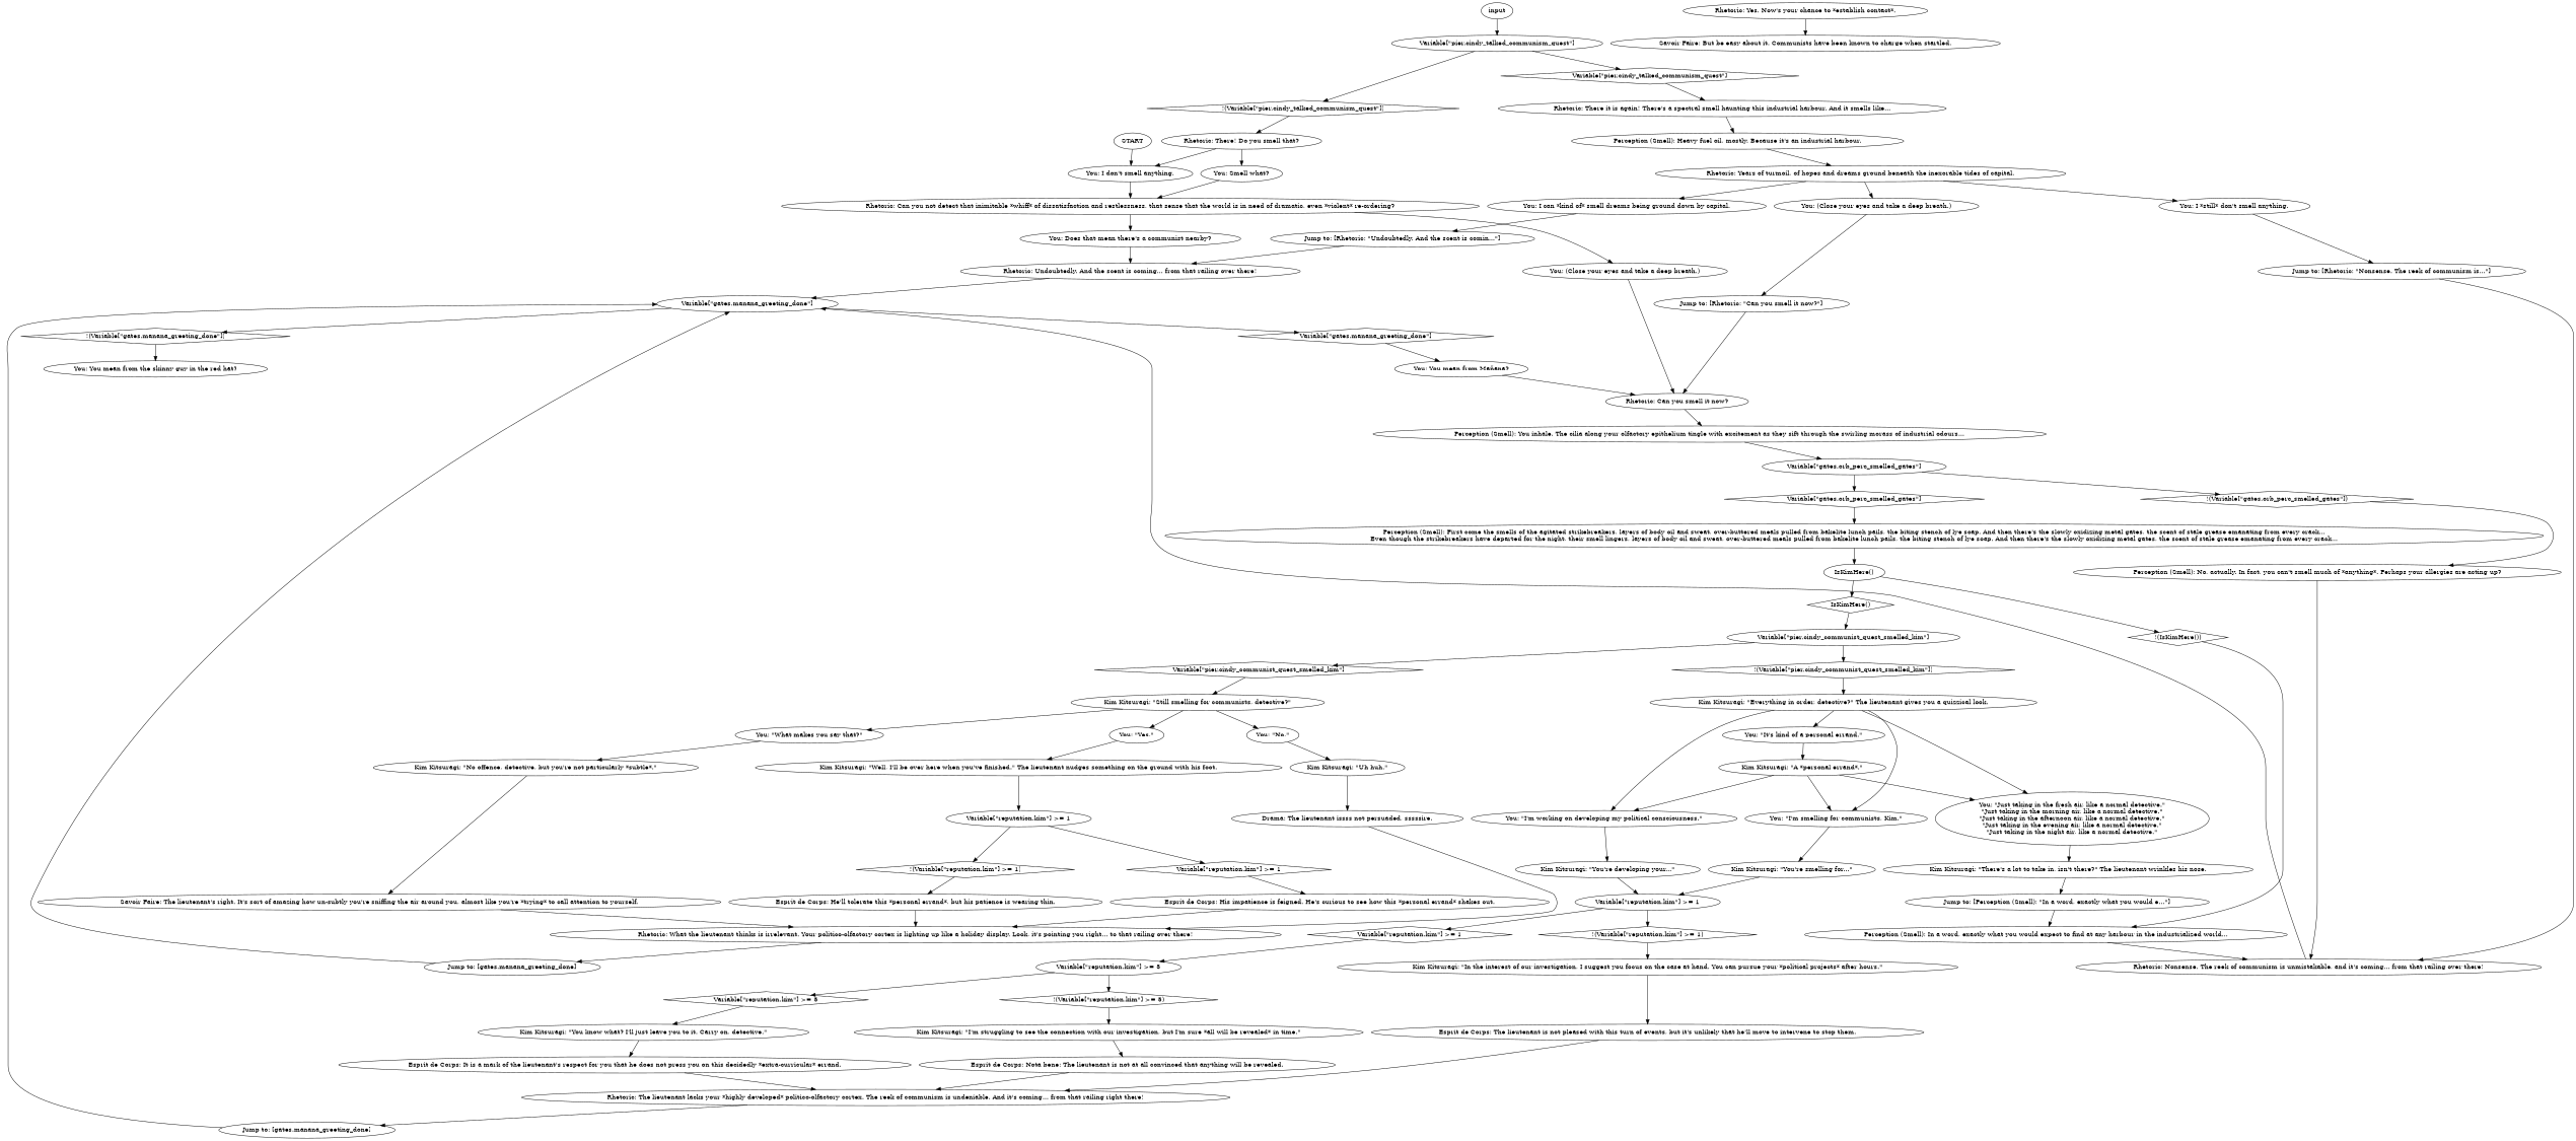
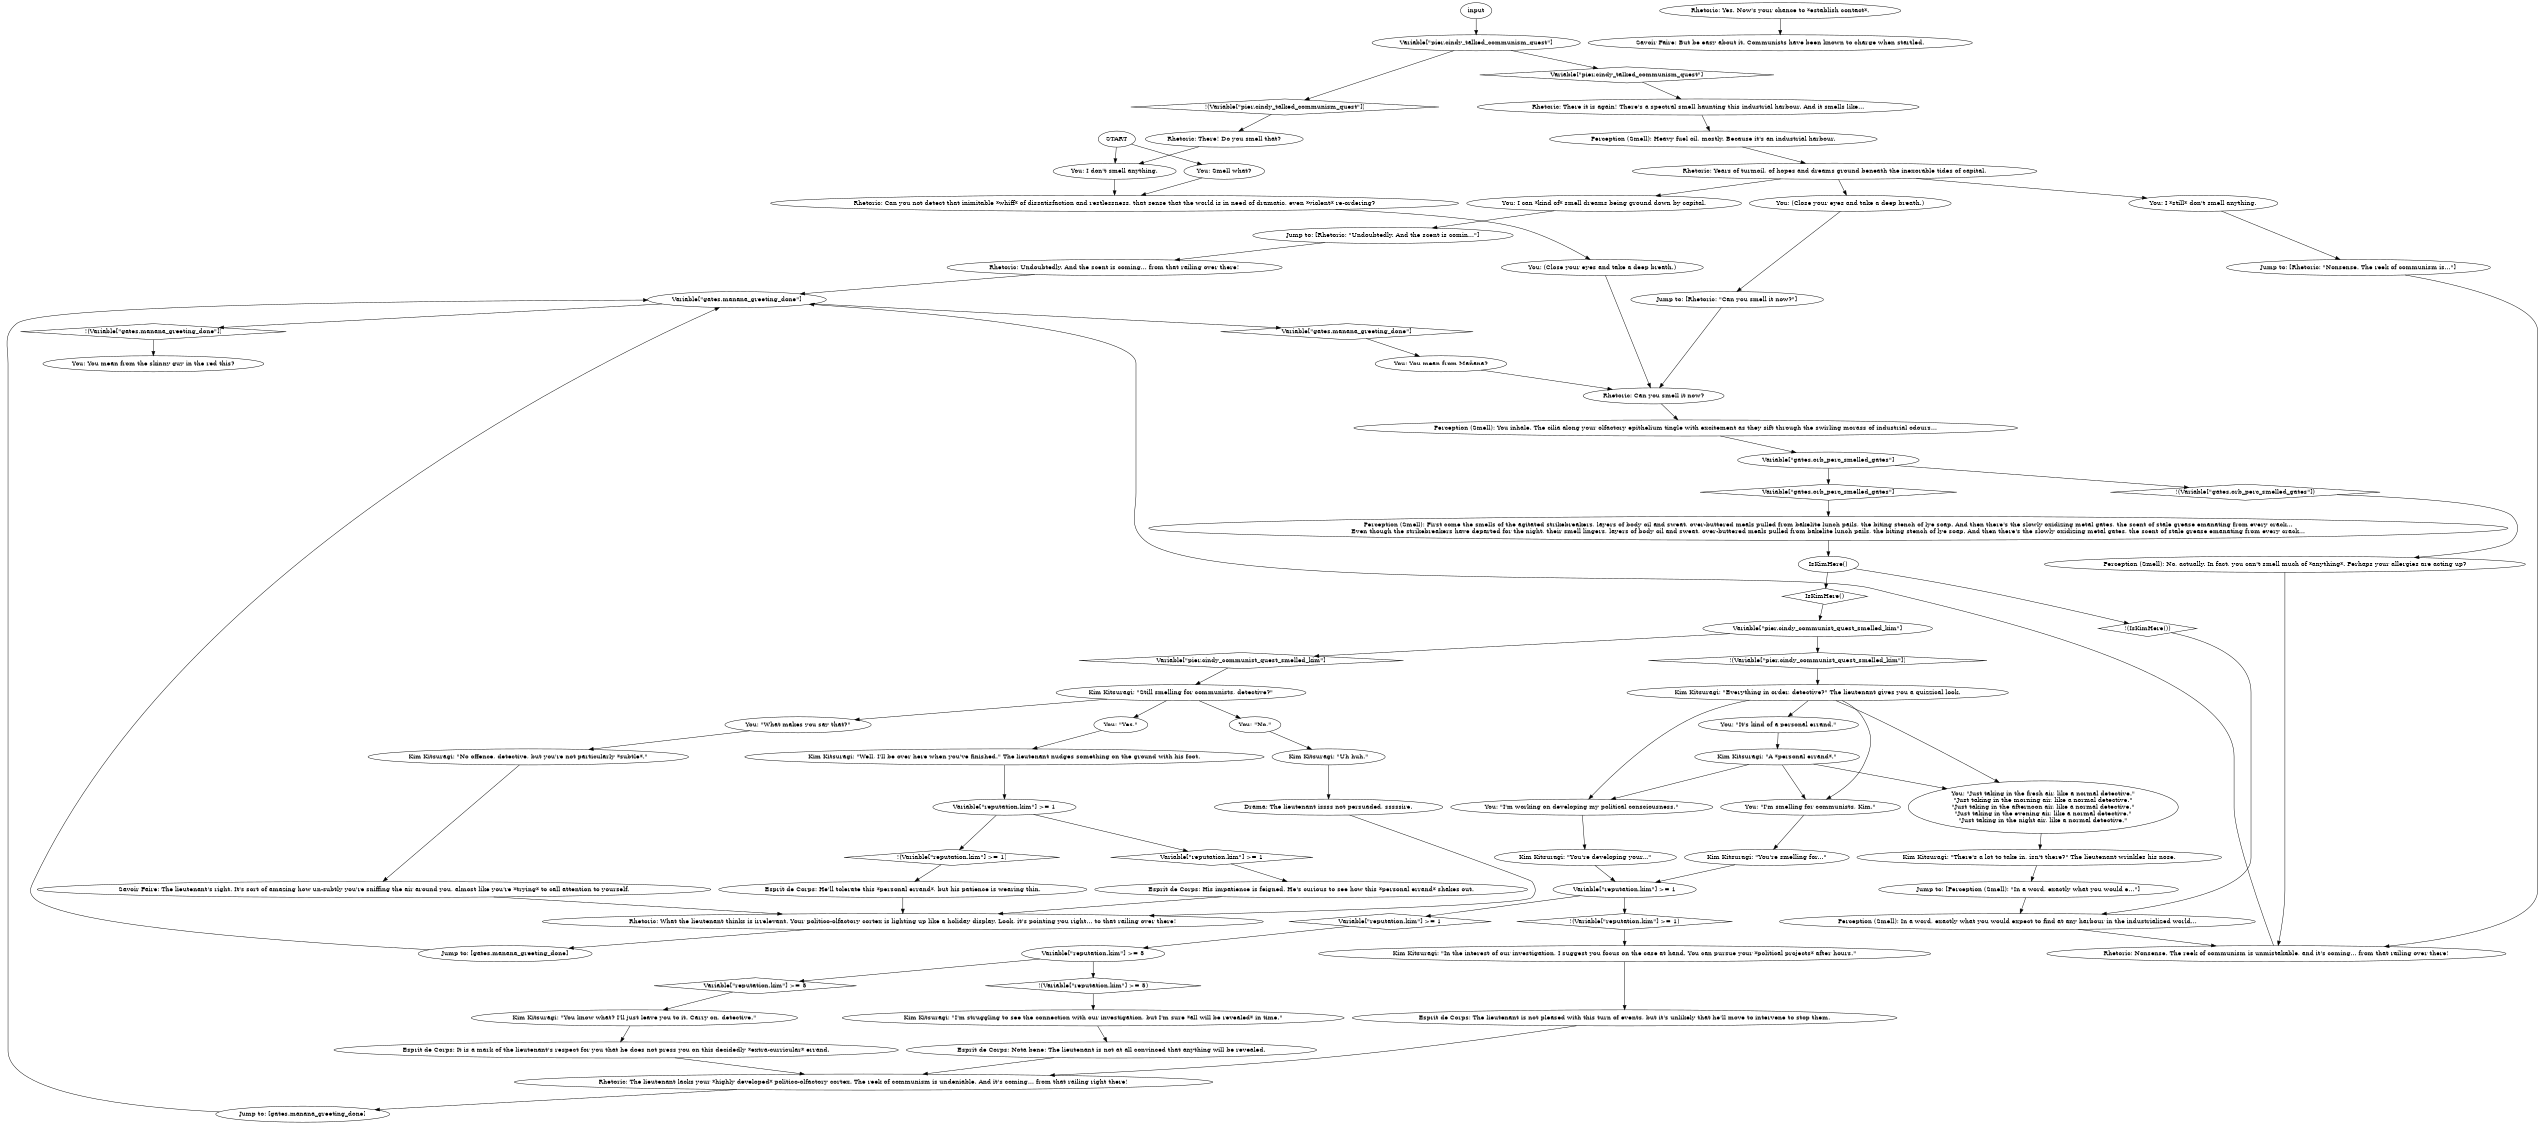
  digraph {
    n1 [label=START]
    n2 [label="You: I don't smell anything."]
    n3 [label=input]
    n4 [label="Variable[\"pier.cindy_talked_communism_quest\"]"]
    n5 [label="Variable[\"pier.cindy_talked_communism_quest\"]" shape=diamond]
    n6 [label="!(Variable[\"pier.cindy_talked_communism_quest\"])" shape=diamond]
    n7 [label="You: I can *kind of* smell dreams being ground down by capital."]
    n8 [label="Jump to: [Rhetoric: \"Undoubtedly. And the scent is comin...\"]"]
    n9 [label="Rhetoric: Undoubtedly. And the scent is coming... from that railing over there!"]
-   n10 [label="You: Does that mean there's a communist nearby?"]
    n11 [label="Variable[\"gates.manana_greeting_done\"]"]
    n12 [label="Perception (Smell): You inhale. The cilia along your olfactory epithelium tingle with excitement as they sift through the swirling morass of industrial odours..."]
    n13 [label="Variable[\"gates.orb_perc_smelled_gates\"]"]
    n14 [label="Variable[\"gates.orb_perc_smelled_gates\"]" shape=diamond]
    n15 [label="!(Variable[\"gates.orb_perc_smelled_gates\"])" shape=diamond]
    n16 [label="Esprit de Corps: His impatience is feigned. He's curious to see how this *personal errand* shakes out."]
    n17 [label="Rhetoric: What the lieutenant thinks is irrelevant. Your politico-olfactory cortex is lighting up like a holiday display. Look, it's pointing you right... to that railing over there!"]
    n18 [label="Jump to: [gates.manana_greeting_done]"]
    n19 [label="Rhetoric: There it is again! There's a spectral smell haunting this industrial harbour. And it smells like..."]
    n20 [label="Rhetoric: There! Do you smell that?"]
    n21 [label="Perception (Smell): Heavy fuel oil, mostly. Because it's an industrial harbour."]
    n22 [label="You: Smell what?"]
    n23 [label="Rhetoric: Years of turmoil, of hopes and dreams ground beneath the inexorable tides of capital."]
    n24 [label="Rhetoric: Can you smell it now?"]
    n25 [label="Esprit de Corps: It is a mark of the lieutenant's respect for you that he does not press you on this decidedly *extra-curricular* errand."]
    n26 [label="Rhetoric: The lieutenant lacks your *highly developed* politico-olfactory cortex. The reek of communism is undeniable. And it's coming... from that railing right there!"]
    n27 [label="Jump to: [gates.manana_greeting_done]"]
    n28 [label="Kim Kitsuragi: \"No offence, detective, but you're not particularly *subtle*.\""]
    n29 [label="Savoir Faire: The lieutenant's right. It's sort of amazing how un-subtly you're sniffing the air around you, almost like you're *trying* to call attention to yourself."]
    n30 [label="You: I *still* don't smell anything."]
    n31 [label="Jump to: [Rhetoric: \"Nonsense. The reek of communism is...\"]"]
    n32 [label="Rhetoric: Nonsense. The reek of communism is unmistakable, and it's coming... from that railing over there!"]
    n33 [label="Kim Kitsuragi: \"Still smelling for communists, detective?\""]
    n34 [label="You: \"Yes.\""]
    n35 [label="You: \"What makes you say that?\""]
    n36 [label="You: \"No.\""]
    n37 [label="Kim Kitsuragi: \"Well, I'll be over here when you've finished.\" The lieutenant nudges something on the ground with his foot."]
    n38 [label="Kim Kitsuragi: \"Uh huh.\""]
    n39 [label="You: \"It's kind of a personal errand.\""]
    n40 [label="Kim Kitsuragi: \"A *personal errand*.\""]
    n41 [label="You: \"Just taking in the fresh air, like a normal detective.\"\n\"Just taking in the morning air, like a normal detective.\"\n\"Just taking in the afternoon air, like a normal detective.\"\n\"Just taking in the evening air, like a normal detective.\"\n\"Just taking in the night air, like a normal detective.\""]
    n42 [label="You: \"I'm smelling for communists, Kim.\""]
    n43 [label="You: \"I'm working on developing my political consciousness.\""]
    n44 [label="Variable[\"reputation.kim\"] >= 1"]
    n45 [label="Variable[\"reputation.kim\"] >= 1" shape=diamond]
    n46 [label="!(Variable[\"reputation.kim\"] >= 1)" shape=diamond]
    n47 [label="Variable[\"reputation.kim\"] >= 5"]
    n48 [label="Kim Kitsuragi: \"In the interest of our investigation, I suggest you focus on the case at hand. You can pursue your *political projects* after hours.\""]
    n49 [label="Variable[\"reputation.kim\"] >= 5" shape=diamond]
    n50 [label="!(Variable[\"reputation.kim\"] >= 5)" shape=diamond]
    n51 [label="Esprit de Corps: The lieutenant is not pleased with this turn of events, but it's unlikely that he'll move to intervene to stop them."]
    n52 [label="Variable[\"gates.manana_greeting_done\"]" shape=diamond]
    n53 [label="!(Variable[\"gates.manana_greeting_done\"])" shape=diamond]
    n54 [label="Rhetoric: Can you not detect that inimitable *whiff* of dissatisfaction and restlessness, that sense that the world is in need of dramatic, even *violent* re-ordering?"]
    n55 [label="You: (Close your eyes and take a deep breath.)"]
    n56 [label="Kim Kitsuragi: \"There's a lot to take in, isn't there?\" The lieutenant wrinkles his nose."]
    n57 [label="Jump to: [Perception (Smell): \"In a word, exactly what you would e...\"]"]
    n58 [label="Kim Kitsuragi: \"You're smelling for...\""]
    n59 [label="Variable[\"reputation.kim\"] >= 1"]
    n60 [label="Variable[\"reputation.kim\"] >= 1" shape=diamond]
    n61 [label="!(Variable[\"reputation.kim\"] >= 1)" shape=diamond]
    n62 [label="Savoir Faire: But be easy about it. Communists have been known to charge when startled."]
    n63 [label="Perception (Smell): In a word, exactly what you would expect to find at any harbour in the industrialized world..."]
    n64 [label="You: (Close your eyes and take a deep breath.)"]
    n65 [label="Jump to: [Rhetoric: \"Can you smell it now?\"]"]
    n66 [label="Kim Kitsuragi: \"You're developing your...\""]
    n67 [label="Kim Kitsuragi: \"You know what? I'll just leave you to it. Carry on, detective.\""]
    n68 [label="Kim Kitsuragi: \"I'm struggling to see the connection with our investigation, but I'm sure *all will be revealed* in time.\""]
    n69 [label="Esprit de Corps: Nota bene: The lieutenant is not at all convinced that anything will be revealed."]
    n70 [label="Drama: The lieutenant issss not persuaded, sssssire."]
    n71 [label="Perception (Smell): First come the smells of the agitated strikebreakers, layers of body oil and sweat, over-buttered meals pulled from bakelite lunch pails, the biting stench of lye soap. And then there's the slowly oxidizing metal gates, the scent of stale grease emanating from every crack...\nEven though the strikebreakers have departed for the night, their smell lingers, layers of body oil and sweat, over-buttered meals pulled from bakelite lunch pails, the biting stench of lye soap. And then there's the slowly oxidizing metal gates, the scent of stale grease emanating from every crack..."]
    n72 [label="IsKimHere()"]
    n73 [label="IsKimHere()" shape=diamond]
    n74 [label="!(IsKimHere())" shape=diamond]
    n75 [label="Variable[\"pier.cindy_communist_quest_smelled_kim\"]"]
    n76 [label="Variable[\"pier.cindy_communist_quest_smelled_kim\"]" shape=diamond]
    n77 [label="!(Variable[\"pier.cindy_communist_quest_smelled_kim\"])" shape=diamond]
    n78 [label="Perception (Smell): No, actually. In fact, you can't smell much of *anything*. Perhaps your allergies are acting up?"]
    n79 [label="Kim Kitsuragi: \"Everything in order, detective?\" The lieutenant gives you a quizzical look."]
    n80 [label="You: You mean from Mañana?"]
-   n81 [label="You: You mean from the skinny guy in the red hat?"]
+   n81 [label="You: You mean from the skinny guy in the red this?"]
    n82 [label="Rhetoric: Yes. Now's your chance to *establish contact*."]
    n83 [label="Esprit de Corps: He'll tolerate this *personal errand*, but his patience is wearing thin."]
    n1 -> n2
    n2 -> n54
    n3 -> n4
    n4 -> n5
    n4 -> n6
    n5 -> n19
    n6 -> n20
    n7 -> n8
    n8 -> n9
    n9 -> n11
-   n10 -> n9
    n11 -> n52
    n11 -> n53
    n12 -> n13
    n13 -> n14
    n13 -> n15
    n14 -> n71
    n15 -> n78
    n16 -> n17
    n17 -> n18
    n18 -> n11
    n19 -> n21
    n20 -> n2
-   n20 -> n22
+   n1 -> n22
    n21 -> n23
    n22 -> n54
    n23 -> n7
    n23 -> n30
    n23 -> n64
    n24 -> n12
    n25 -> n26
    n26 -> n27
    n27 -> n11
    n28 -> n29
    n29 -> n17
    n30 -> n31
    n31 -> n32
    n32 -> n11
    n33 -> n34
    n33 -> n35
    n33 -> n36
    n34 -> n37
    n35 -> n28
    n36 -> n38
    n37 -> n59
    n38 -> n70
    n39 -> n40
    n40 -> n41
    n40 -> n42
    n40 -> n43
    n41 -> n56
    n42 -> n58
    n43 -> n66
    n44 -> n45
    n44 -> n46
    n45 -> n47
    n46 -> n48
    n47 -> n49
    n47 -> n50
    n48 -> n51
    n49 -> n67
    n50 -> n68
    n51 -> n26
    n52 -> n80
    n53 -> n81
-   n54 -> n10
    n54 -> n55
    n55 -> n24
    n56 -> n57
    n57 -> n63
    n58 -> n44
    n59 -> n60
    n59 -> n61
    n60 -> n16
    n61 -> n83
    n63 -> n32
    n64 -> n65
    n65 -> n24
    n66 -> n44
    n67 -> n25
    n68 -> n69
    n69 -> n26
    n70 -> n17
    n71 -> n72
    n72 -> n73
    n72 -> n74
    n73 -> n75
    n74 -> n63
    n75 -> n76
    n75 -> n77
    n76 -> n33
    n77 -> n79
    n78 -> n32
    n79 -> n39
    n79 -> n41
    n79 -> n42
    n79 -> n43
    n80 -> n24
    n82 -> n62
    n83 -> n17
  }
